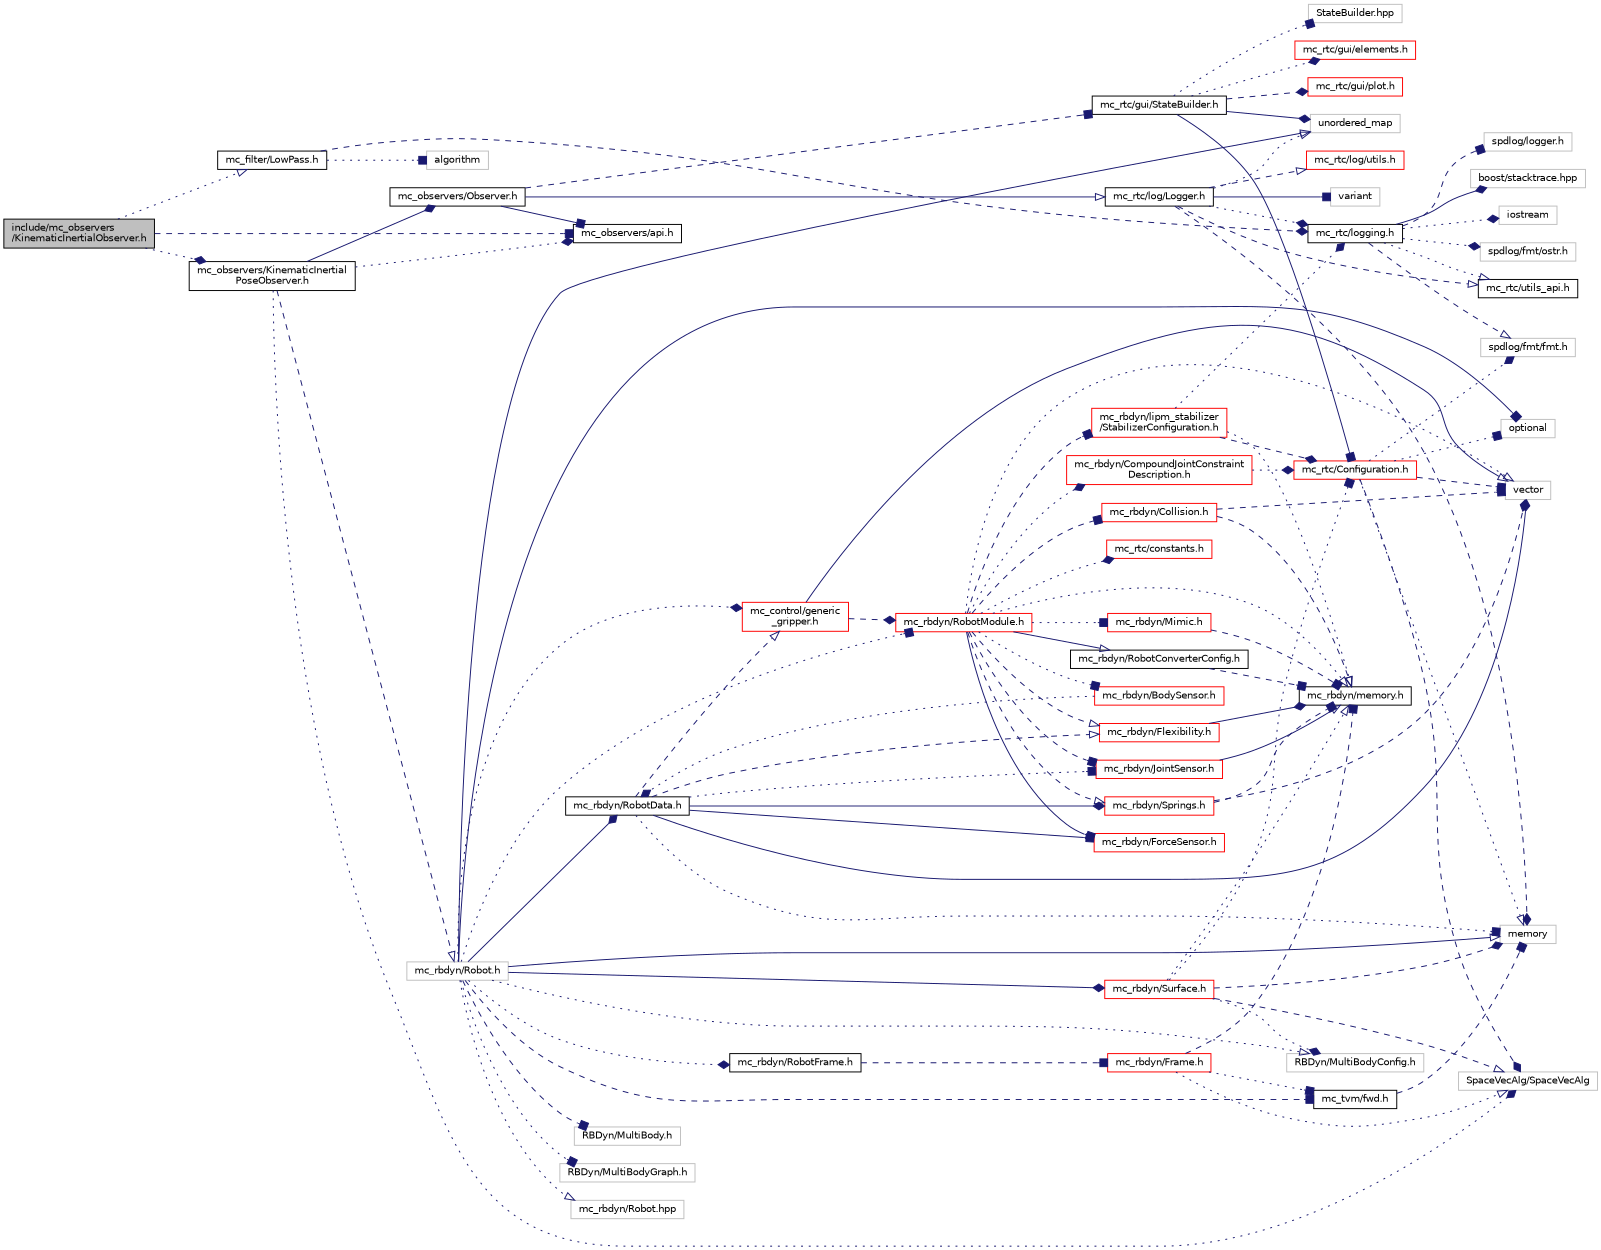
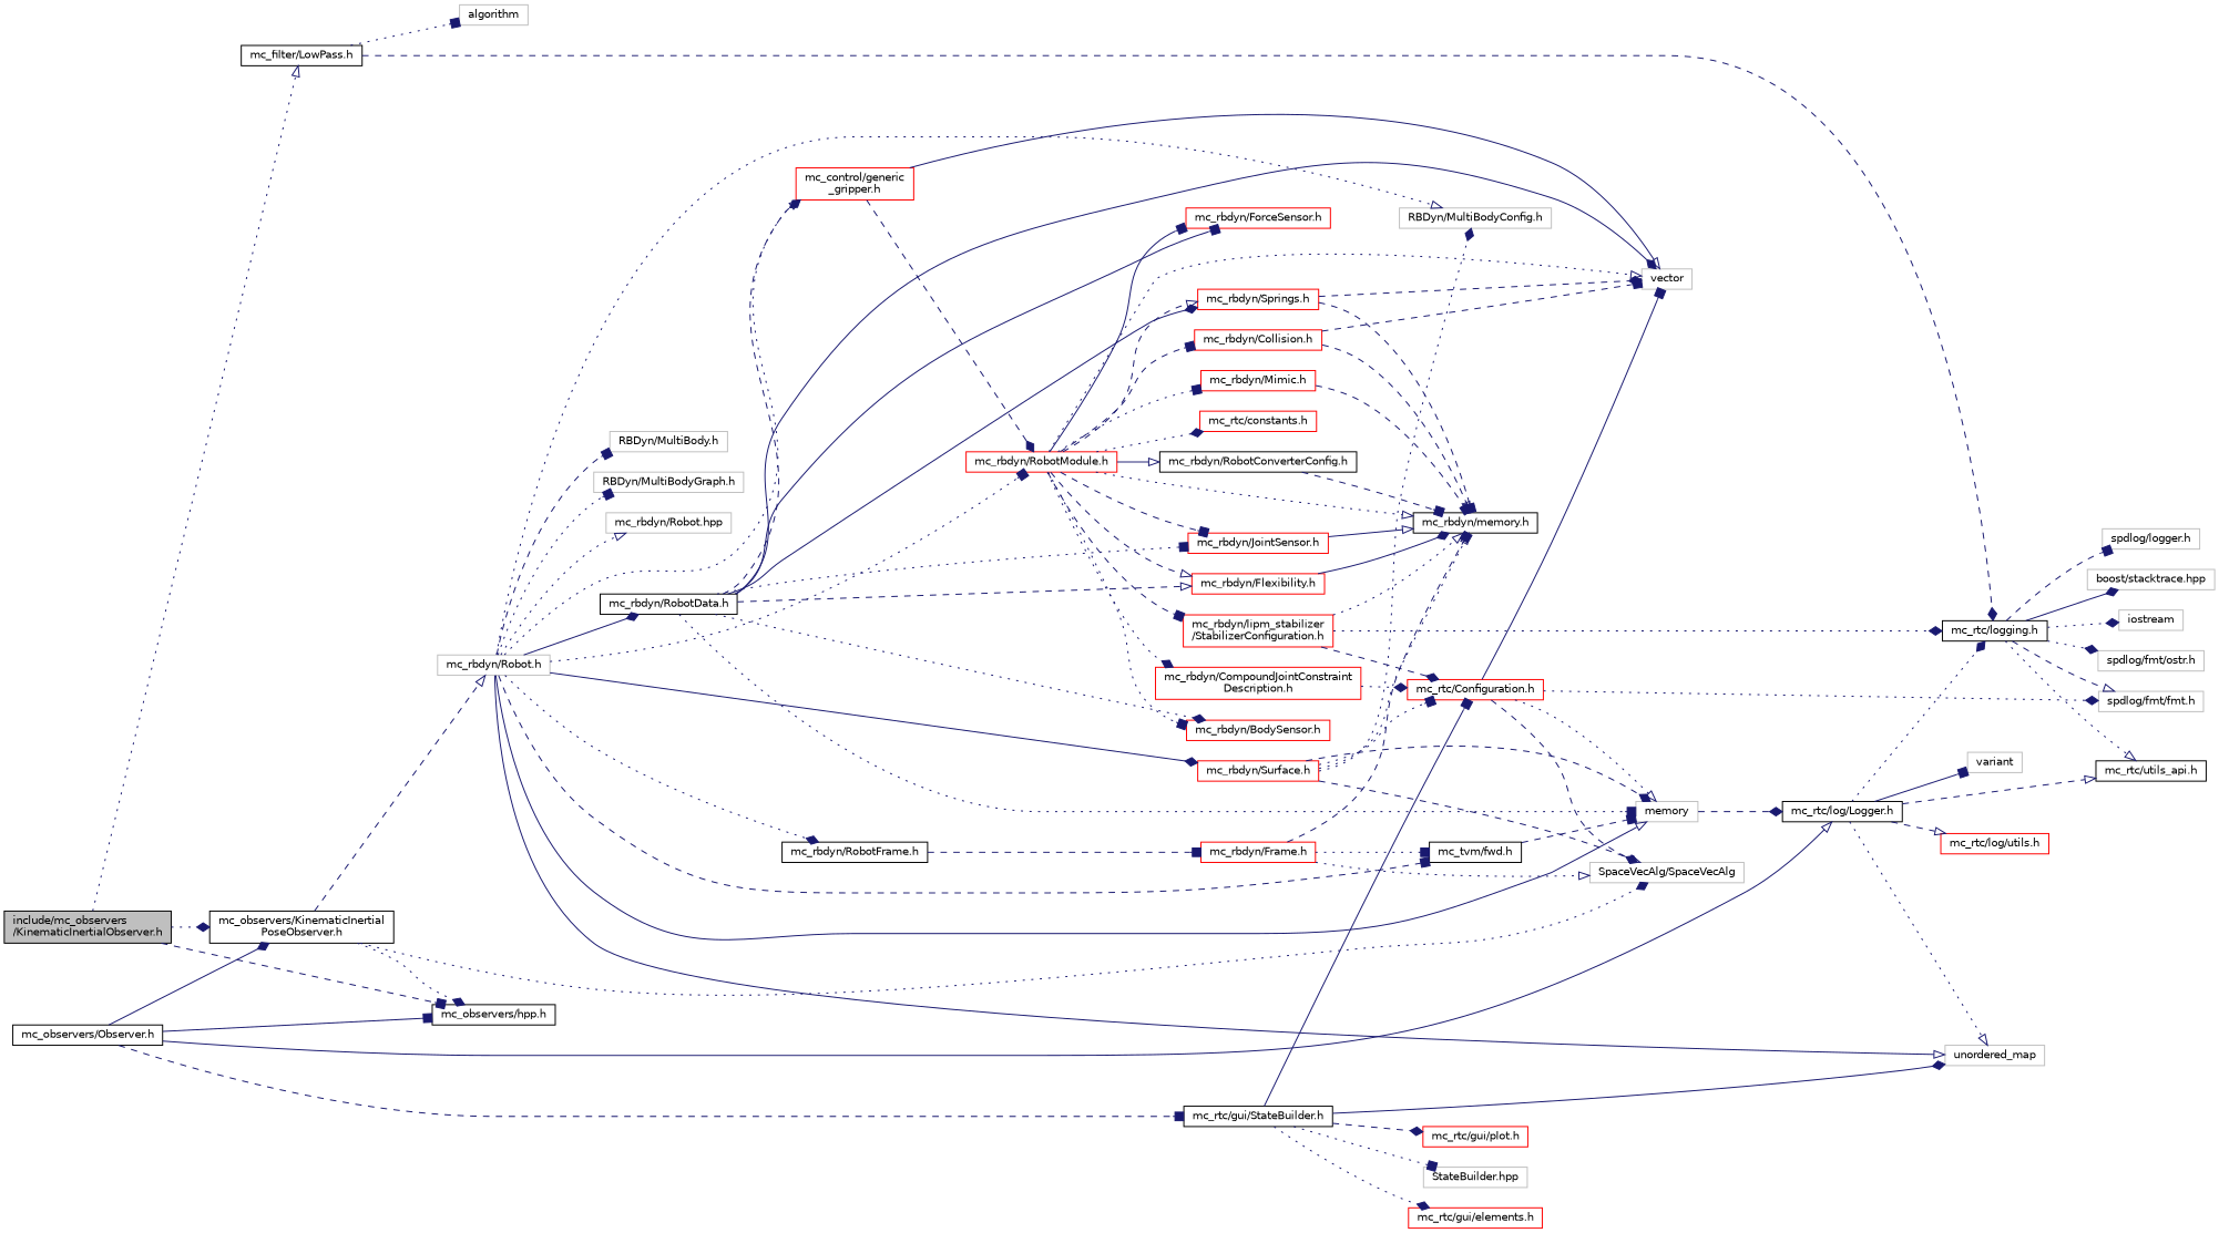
  digraph {
    rankdir=LR
    node [color=grey75 fillcolor=white fontname=Helvetica fontsize=10 shape=record style=filled]
    edge [arrowhead=box color=midnightblue fontname=Helvetica fontsize=10 labelfontname=Helvetica labelfontsize=10 style=dotted]
    n1 [color=black fillcolor=grey75 fontcolor=black height=0.2 label="include/mc_observers\l/KinematicInertialObserver.h" width=0.4]
    n2 [color=black height=0.2 label="mc_filter/LowPass.h" width=0.4]
    n3 [color=black height=0.2 label="mc_observers/KinematicInertial\lPoseObserver.h" width=0.4]
-   n4 [color=black height=0.2 label="mc_observers/api.h" width=0.4]
+   n4 [color=black height=0.2 label="mc_observers/hpp.h" width=0.4]
    n5 [color=black height=0.2 label="mc_rtc/logging.h" width=0.4]
    n6 [height=0.2 label=algorithm width=0.4]
    n7 [color=black height=0.2 label="mc_observers/Observer.h" width=0.4]
    n8 [height=0.2 label="SpaceVecAlg/SpaceVecAlg" width=0.4]
    n9 [height=0.2 label="mc_rbdyn/Robot.h" width=0.4]
    n10 [color=black height=0.2 label="mc_rtc/utils_api.h" width=0.4]
    n11 [height=0.2 label=iostream width=0.4]
    n12 [height=0.2 label="spdlog/fmt/fmt.h" width=0.4]
    n13 [height=0.2 label="spdlog/fmt/ostr.h" width=0.4]
    n14 [height=0.2 label="spdlog/logger.h" width=0.4]
    n15 [height=0.2 label="boost/stacktrace.hpp" width=0.4]
    n16 [color=black height=0.2 label="mc_rtc/gui/StateBuilder.h" width=0.4]
    n17 [color=black height=0.2 label="mc_rtc/log/Logger.h" width=0.4]
    n18 [height=0.2 label=unordered_map width=0.4]
    n19 [height=0.2 label=memory width=0.4]
-   n20 [height=0.2 label=optional width=0.4]
    n21 [color=black height=0.2 label="mc_rbdyn/RobotData.h" width=0.4]
    n22 [color=red height=0.2 label="mc_control/generic\l_gripper.h" width=0.4]
    n23 [color=red height=0.2 label="mc_rbdyn/RobotModule.h" width=0.4]
    n24 [color=black height=0.2 label="mc_rbdyn/RobotFrame.h" width=0.4]
    n25 [color=black height=0.2 label="mc_tvm/fwd.h" width=0.4]
    n26 [color=red height=0.2 label="mc_rbdyn/Surface.h" width=0.4]
    n27 [height=0.2 label="RBDyn/MultiBodyConfig.h" width=0.4]
    n28 [height=0.2 label="RBDyn/MultiBody.h" width=0.4]
    n29 [height=0.2 label="RBDyn/MultiBodyGraph.h" width=0.4]
    n30 [height=0.2 label="mc_rbdyn/Robot.hpp" width=0.4]
    n31 [color=red height=0.2 label="mc_rtc/Configuration.h" width=0.4]
    n32 [color=red height=0.2 label="mc_rtc/gui/elements.h" width=0.4]
    n33 [color=red height=0.2 label="mc_rtc/gui/plot.h" width=0.4]
    n34 [height=0.2 label="StateBuilder.hpp" width=0.4]
    n35 [color=red height=0.2 label="mc_rtc/log/utils.h" width=0.4]
    n36 [height=0.2 label=variant width=0.4]
    n37 [height=0.2 label=vector width=0.4]
    n38 [color=red height=0.2 label="mc_rbdyn/BodySensor.h" width=0.4]
    n39 [color=red height=0.2 label="mc_rbdyn/Flexibility.h" width=0.4]
    n40 [color=red height=0.2 label="mc_rbdyn/ForceSensor.h" width=0.4]
    n41 [color=red height=0.2 label="mc_rbdyn/JointSensor.h" width=0.4]
    n42 [color=red height=0.2 label="mc_rbdyn/Springs.h" width=0.4]
    n43 [color=red height=0.2 label="mc_rbdyn/Collision.h" width=0.4]
    n44 [color=black height=0.2 label="mc_rbdyn/memory.h" width=0.4]
    n45 [color=red height=0.2 label="mc_rbdyn/CompoundJointConstraint\lDescription.h" width=0.4]
    n46 [color=red height=0.2 label="mc_rbdyn/Mimic.h" width=0.4]
    n47 [color=black height=0.2 label="mc_rbdyn/RobotConverterConfig.h" width=0.4]
    n48 [color=red height=0.2 label="mc_rbdyn/lipm_stabilizer\l/StabilizerConfiguration.h" width=0.4]
    n49 [color=red height=0.2 label="mc_rtc/constants.h" width=0.4]
    n50 [color=red height=0.2 label="mc_rbdyn/Frame.h" width=0.4]
    n1 -> n2 [arrowhead=onormal]
    n1 -> n3 [arrowhead=diamond]
    n1 -> n4 [style=dashed]
    n2 -> n5 [arrowhead=diamond style=dashed]
    n2 -> n6
    n3 -> n4 [arrowhead=diamond]
-   n3 -> n7 [arrowhead=diamond style=solid]
+   n7 -> n3 [arrowhead=diamond style=solid]
    n3 -> n8 [arrowhead=diamond]
    n3 -> n9 [arrowhead=onormal style=dashed]
    n5 -> n10 [arrowhead=onormal]
    n5 -> n11 [arrowhead=diamond]
    n5 -> n12 [arrowhead=onormal style=dashed]
    n5 -> n13 [arrowhead=diamond]
    n5 -> n14 [style=dashed]
    n5 -> n15 [arrowhead=diamond style=solid]
    n7 -> n4 [style=solid]
    n7 -> n16 [style=dashed]
    n7 -> n17 [arrowhead=onormal style=solid]
    n9 -> n18 [arrowhead=onormal style=solid]
    n9 -> n19 [arrowhead=onormal style=solid]
-   n9 -> n20 [style=solid]
    n9 -> n21 [arrowhead=diamond style=solid]
    n9 -> n22 [arrowhead=diamond]
    n9 -> n23
    n9 -> n24 [arrowhead=diamond]
    n9 -> n25 [style=dashed]
    n9 -> n26 [arrowhead=diamond style=solid]
    n9 -> n27 [arrowhead=onormal]
    n9 -> n28 [style=dashed]
    n9 -> n29
    n9 -> n30 [arrowhead=onormal]
    n16 -> n18 [arrowhead=diamond style=solid]
    n16 -> n31 [style=solid]
    n16 -> n32 [arrowhead=diamond]
    n16 -> n33 [arrowhead=diamond style=dashed]
    n16 -> n34
    n17 -> n5 [arrowhead=diamond]
    n17 -> n10 [arrowhead=onormal style=dashed]
    n17 -> n18 [arrowhead=onormal]
-   n17 -> n19 [arrowhead=diamond style=dashed]
+   n19 -> n17 [arrowhead=diamond style=dashed]
    n17 -> n35 [arrowhead=onormal style=dashed]
    n17 -> n36 [style=solid]
    n21 -> n19
    n21 -> n22 [arrowhead=onormal style=dashed]
    n21 -> n37 [arrowhead=diamond style=solid]
-   n38 -> n21 [arrowhead=diamond]
+   n21 -> n38 [arrowhead=diamond]
    n21 -> n39 [arrowhead=onormal style=dashed]
    n21 -> n40 [style=solid]
    n21 -> n41
    n21 -> n42 [arrowhead=diamond style=solid]
    n22 -> n23 [arrowhead=diamond style=dashed]
    n22 -> n37 [arrowhead=onormal style=solid]
    n23 -> n37 [arrowhead=onormal]
    n23 -> n38
    n23 -> n39 [arrowhead=onormal style=dashed]
    n23 -> n40 [style=solid]
    n23 -> n41 [style=dashed]
    n23 -> n42 [arrowhead=onormal style=dashed]
    n23 -> n43 [style=dashed]
    n23 -> n44 [arrowhead=onormal]
    n23 -> n45 [arrowhead=diamond]
    n23 -> n46
    n23 -> n47 [arrowhead=onormal style=solid]
    n23 -> n48 [style=dashed]
    n23 -> n49 [arrowhead=diamond]
    n24 -> n50 [style=dashed]
    n25 -> n19 [style=dashed]
    n26 -> n8 [arrowhead=onormal style=dashed]
    n26 -> n19 [arrowhead=diamond style=dashed]
    n26 -> n27 [arrowhead=diamond]
    n26 -> n31
    n26 -> n44 [arrowhead=onormal]
    n31 -> n8 [arrowhead=diamond style=dashed]
    n31 -> n12 [arrowhead=diamond]
    n31 -> n19 [arrowhead=onormal]
-   n31 -> n20
-   n31 -> n37 [style=dashed]
+   n31 -> n37 [style=solid]
    n39 -> n44 [arrowhead=diamond style=solid]
    n41 -> n44 [arrowhead=onormal style=solid]
    n42 -> n37 [arrowhead=diamond style=dashed]
    n42 -> n44 [style=dashed]
    n43 -> n37 [style=dashed]
    n43 -> n44 [arrowhead=onormal style=dashed]
    n45 -> n31 [arrowhead=diamond]
    n46 -> n44 [style=dashed]
    n47 -> n44 [style=dashed]
    n48 -> n5 [arrowhead=diamond]
    n48 -> n31 [arrowhead=diamond style=dashed]
    n48 -> n44 [arrowhead=onormal]
    n50 -> n8 [arrowhead=onormal]
    n50 -> n25
    n50 -> n44 [style=dashed]
  }
